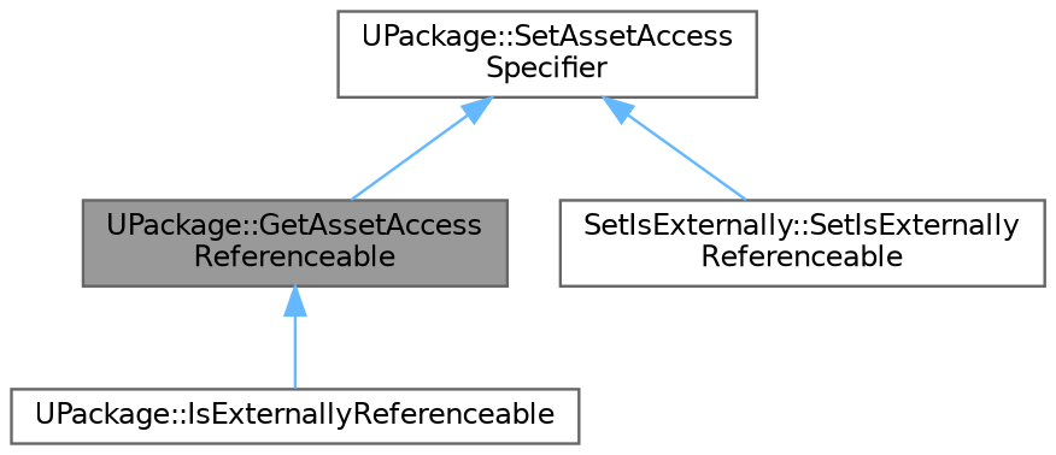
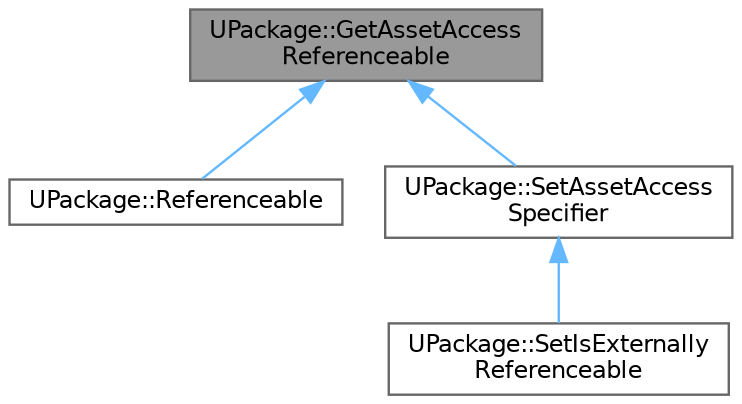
  digraph {
    rankdir=TB
    node [color=grey40 fillcolor=white fontname=Helvetica fontsize=10 shape=box style=filled]
    edge [color=steelblue1 dir=back fontname=Helvetica fontsize=10 labelfontname=Helvetica labelfontsize=10 style=solid]
    n1 [color=gray40 fillcolor=grey60 fontcolor=black height=0.2 label="UPackage::GetAssetAccess\lReferenceable" width=0.4]
-   n2 [height=0.2 label="UPackage::IsExternallyReferenceable" width=0.4]
+   n2 [height=0.2 label="UPackage::Referenceable" width=0.4]
    n3 [height=0.2 label="UPackage::SetAssetAccess\lSpecifier" width=0.4]
-   n4 [height=0.2 label="SetIsExternally::SetIsExternally\lReferenceable" width=0.4]
+   n4 [height=0.2 label="UPackage::SetIsExternally\lReferenceable" width=0.4]
    n1 -> n2
-   n3 -> n1
+   n1 -> n3
    n3 -> n4
  }
